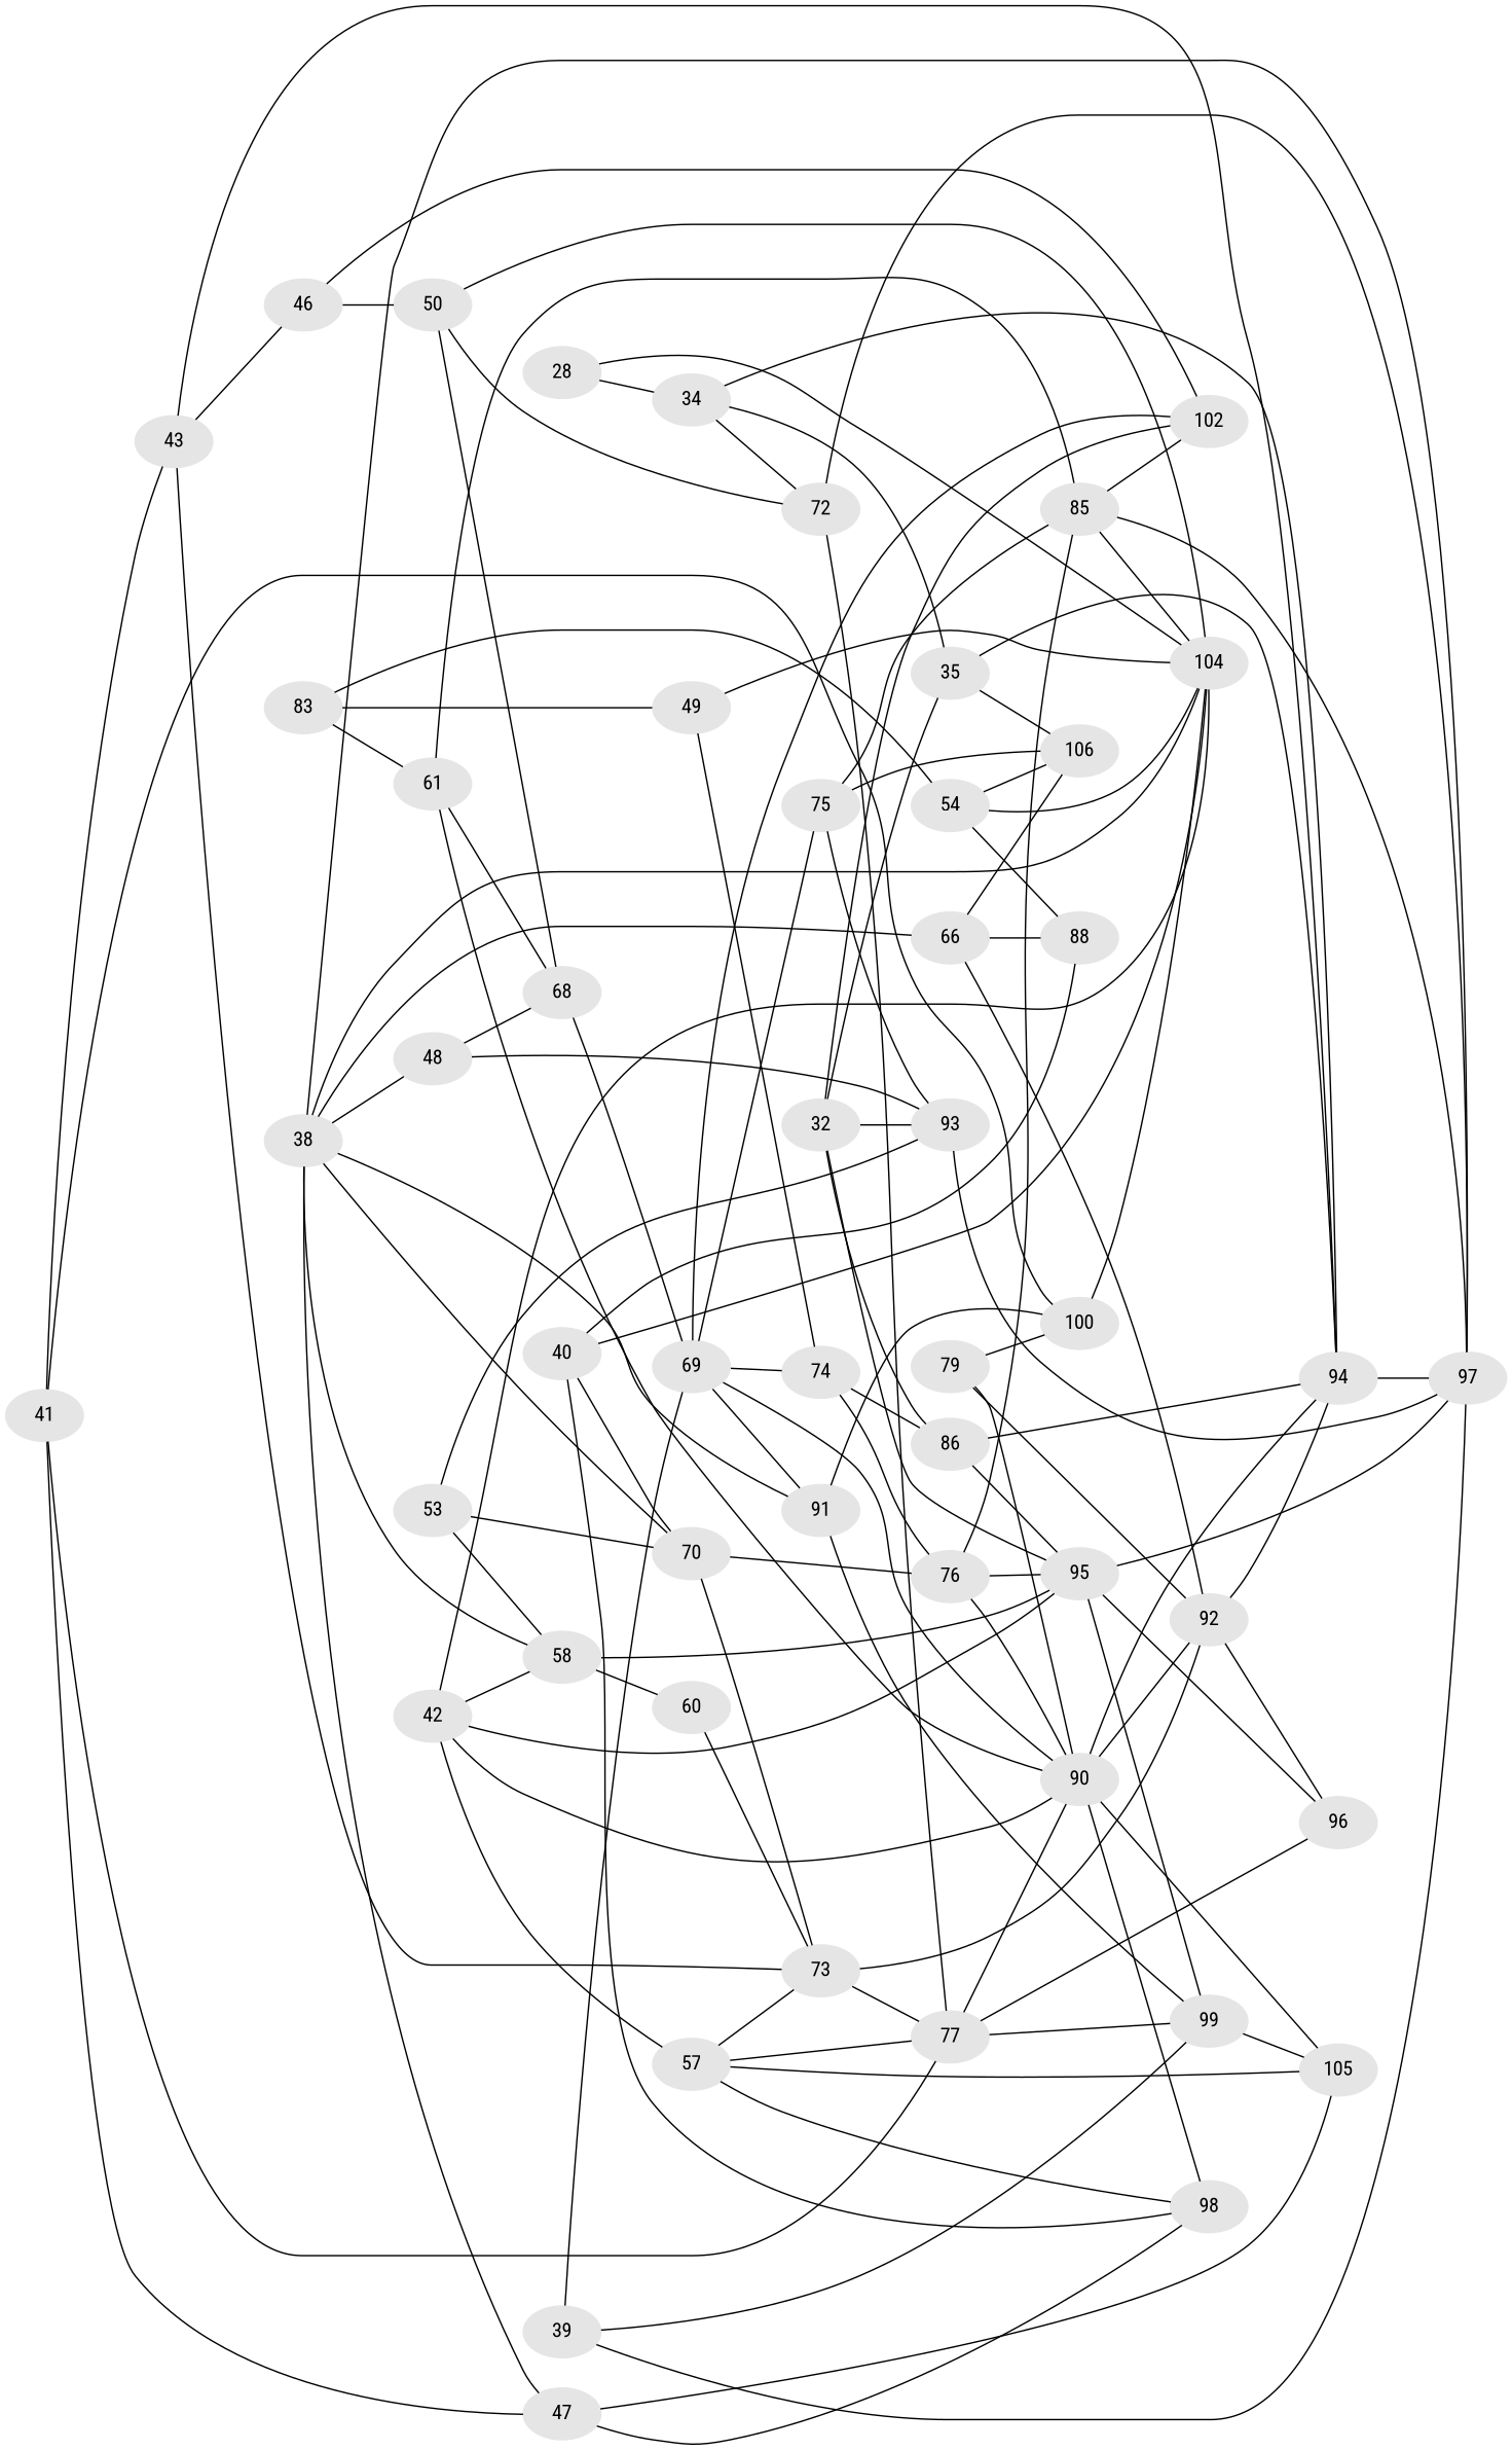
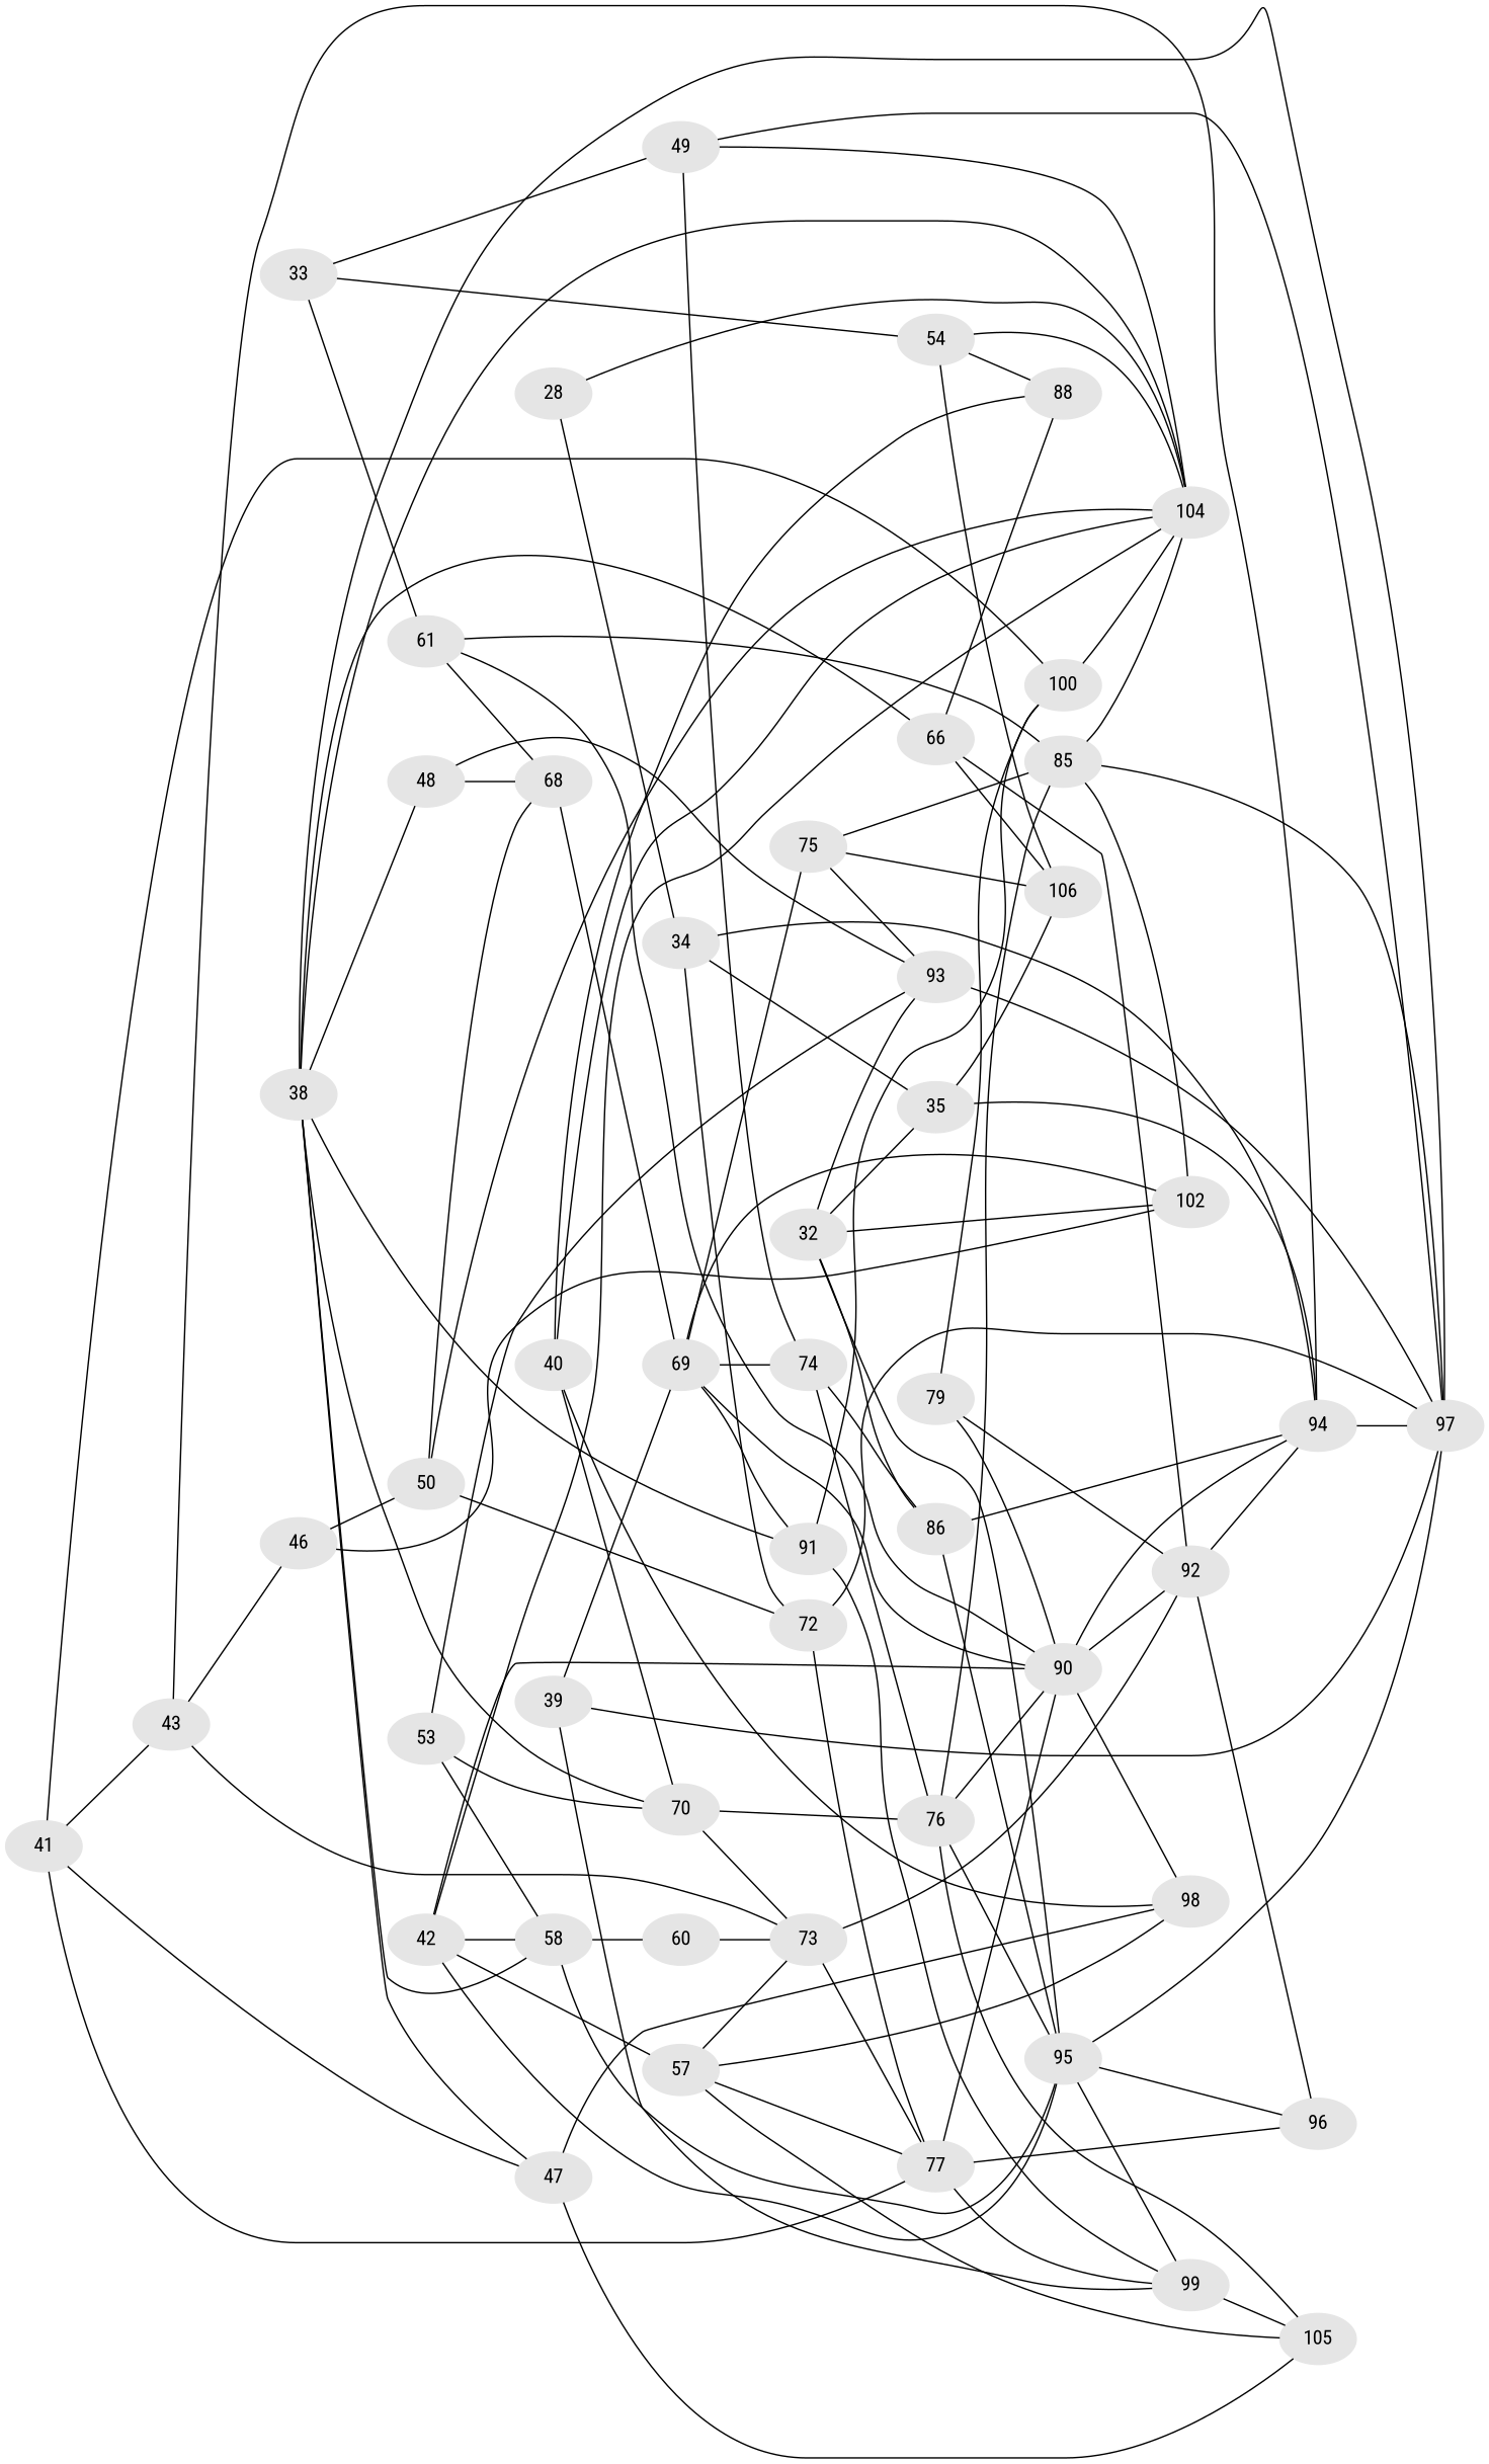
  graph {
    fontname="Roboto Condensed"
    rankdir=LR
    node [color=gray90 fontname="Roboto Condensed" style=filled]
    edge [fontname="Roboto Condensed"]
    34 [super="+21"]
    35
    72
    94 [super="+87+59"]
    28
    104 [super="+3+16+101"]
    32
    86
    93 [super="+4+83"]
    102
    95 [super="+62"]
    106
    97 [super="+67+31"]
-   33 [label=83]
+   33
    49
    54
    61
    74
    88
    90 [super="+24+55+30+37"]
    68
    85 [super="+52"]
    79
    100
    92 [super="+80+89"]
    77 [super="+65"]
    38 [super="+26"]
    47
    48
    58 [super="+11"]
    66 [super="+64"]
    70 [super="+19"]
    91 [super="+8"]
    98
    105 [super="+63"]
    60 [super="+22"]
    73 [super="+5+14"]
    76 [super="+36"]
    99 [super="+51"]
    69 [super="+12+45"]
    75
    39
    40
    41
    43
    46
    96 [super="+23"]
    42 [super="+9"]
    57 [super="+17"]
    50 [super="+44"]
    53
    34 -- 35
    34 -- 72
    34 -- 94 [weight=2]
    35 -- 94
    35 -- 106
    72 -- 97
    72 -- 77
    94 -- 97 [weight=3]
    28 -- 34 [weight=2]
    28 -- 104 [weight=2]
    32 -- 35
    32 -- 86
    32 -- 93
    32 -- 102
    32 -- 95
    86 -- 94
    86 -- 95
    93 -- 97
    95 -- 97 [weight=3]
    95 -- 99
    95 -- 96
    33 -- 49
    33 -- 54
    33 -- 61
    49 -- 104
+   49 -- 97
    49 -- 74
    54 -- 104
    54 -- 106
    54 -- 88
    61 -- 90
    61 -- 68
    61 -- 85
    74 -- 86
    74 -- 76
    90 -- 94
    90 -- 92
    90 -- 98
-   90 -- 105 [weight=2]
+   76 -- 105 [weight=2]
    68 -- 69
    85 -- 104 [weight=3]
    85 -- 102
    85 -- 97 [weight=2]
    79 -- 90
    79 -- 100
    79 -- 92
    100 -- 104
    92 -- 94 [weight=3]
    92 -- 96
    77 -- 90 [weight=2]
    77 -- 99 [weight=2]
    77 -- 96 [weight=2]
    38 -- 104
    38 -- 97
    38 -- 47
    38 -- 48
    38 -- 58
    38 -- 66
    38 -- 70
    38 -- 91
    47 -- 98
    47 -- 105
    48 -- 93
    48 -- 68
    58 -- 95
    58 -- 60 [weight=2]
    66 -- 106
    66 -- 88 [weight=2]
    66 -- 92
    70 -- 73
    70 -- 76 [weight=2]
    91 -- 100
    91 -- 99
    60 -- 73 [weight=2]
    73 -- 92 [weight=2]
    73 -- 77
    76 -- 95
    76 -- 90
    76 -- 85
    99 -- 105
    69 -- 102
    69 -- 74
    69 -- 90
    69 -- 91
    69 -- 75
    75 -- 93
    75 -- 106
    75 -- 85
    39 -- 97 [weight=2]
    39 -- 99
    39 -- 69
    40 -- 104
    40 -- 88
    40 -- 70
    40 -- 98
    41 -- 100
    41 -- 77
    41 -- 47
    41 -- 43
    43 -- 94
    43 -- 73
    43 -- 46
    46 -- 102
    46 -- 50 [weight=2]
    42 -- 104 [weight=2]
    42 -- 95
    42 -- 90
    42 -- 58
    42 -- 57
    57 -- 77
    57 -- 98
    57 -- 105 [weight=2]
    57 -- 73
    50 -- 72
    50 -- 104 [weight=2]
    50 -- 68
    53 -- 93 [weight=2]
    53 -- 58
    53 -- 70
  }
